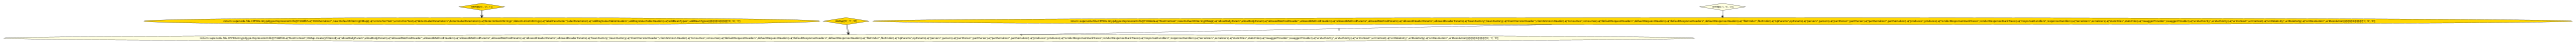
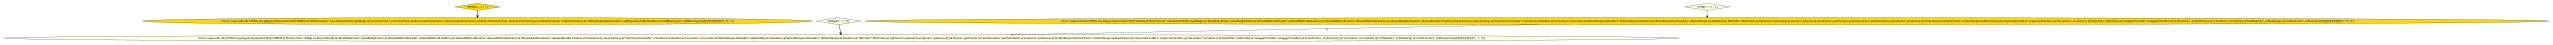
  digraph {
    fontname="Noto Sans"
    node [fillcolor=gold shape=ellipse style=filled fontname="Noto Sans"]
    edge [style=bold arrowhead=vee fontname="Noto Sans"]
    n1 [label="return super.edu.fdu.CPPDG.tinypdg.pe.ExpressionInfo@158dfb5.a(\"HtmlSerializer\",new DefaultFilteringOMap().a(\"uriAnchorText\",uriAnchorText).a(\"detectLabelParameters\",detectLabelParameters).a(\"detectLinksInStrings\",detectLinksInStrings).a(\"labelParameter\",labelParameter).a(\"addKeyValueTableHeaders\",addKeyValueTableHeaders).a(\"addBeanTypes\",addBeanTypes))@@@3@@@['0', '0', '1']"]
    n2 [label="toMap['0', '0', '1']" shape=diamond]
    n3 [label="return super.edu.fdu.CPPDG.tinypdg.pe.ExpressionInfo@158deda.a(\"RestContext\",new DefaultFilteringOMap().a(\"allowBodyParam\",allowBodyParam).a(\"allowedMethodHeader\",allowedMethodHeaders).a(\"allowedMethodParams\",allowedMethodParams).a(\"allowedHeaderParams\",allowedHeaderParams).a(\"beanFactory\",beanFactory).a(\"clientVersionHeader\",clientVersionHeader).a(\"consumes\",consumes).a(\"defaultRequestHeaders\",defaultRequestHeaders).a(\"defaultResponseHeaders\",defaultResponseHeaders).a(\"fileFinder\",fileFinder).a(\"opParams\",opParams).a(\"parsers\",parsers).a(\"partParser\",partParser).a(\"partSerializer\",partSerializer).a(\"produces\",produces).a(\"renderResponseStackTraces\",renderResponseStackTraces).a(\"responseHandlers\",responseHandlers).a(\"serializers\",serializers).a(\"staticFiles\",staticFiles).a(\"swaggerProvider\",swaggerProvider).a(\"uriAuthority\",uriAuthority).a(\"uriContext\",uriContext).a(\"uriRelativity\",uriRelativity).a(\"uriResolution\",uriResolution))@@@3@@@['1', '0', '0']"]
    n4 [fillcolor=lightyellow label="return super.edu.fdu.CPPDG.tinypdg.pe.ExpressionInfo@158df46.a(\"RestContext\",OMap.create().filtered().a(\"allowBodyParam\",allowBodyParam).a(\"allowedMethodHeader\",allowedMethodHeaders).a(\"allowedMethodParams\",allowedMethodParams).a(\"allowedHeaderParams\",allowedHeaderParams).a(\"beanFactory\",beanFactory).a(\"clientVersionHeader\",clientVersionHeader).a(\"consumes\",consumes).a(\"defaultRequestHeaders\",defaultRequestHeaders).a(\"defaultResponseHeaders\",defaultResponseHeaders).a(\"fileFinder\",fileFinder).a(\"opParams\",opParams).a(\"parsers\",parsers).a(\"partParser\",partParser).a(\"partSerializer\",partSerializer).a(\"produces\",produces).a(\"renderResponseStackTraces\",renderResponseStackTraces).a(\"responseHandlers\",responseHandlers).a(\"serializers\",serializers).a(\"staticFiles\",staticFiles).a(\"swaggerProvider\",swaggerProvider).a(\"uriAuthority\",uriAuthority).a(\"uriContext\",uriContext).a(\"uriRelativity\",uriRelativity).a(\"uriResolution\",uriResolution))@@@3@@@['0', '1', '0']"]
    n5 [fillcolor=lightyellow label="toMap['1', '0', '0']" shape=diamond]
-   n6 [label="toMap['0', '1', '0']" shape=diamond]
+   n6 [fillcolor=lightyellow label="toMap['0', '1', '0']" shape=diamond]
    n2 -> n1
    n3 -> n4 [label=0 style=solid arrowhead=onormal]
    n5 -> n3 [style=solid arrowhead=diamond]
    n6 -> n4
  }
